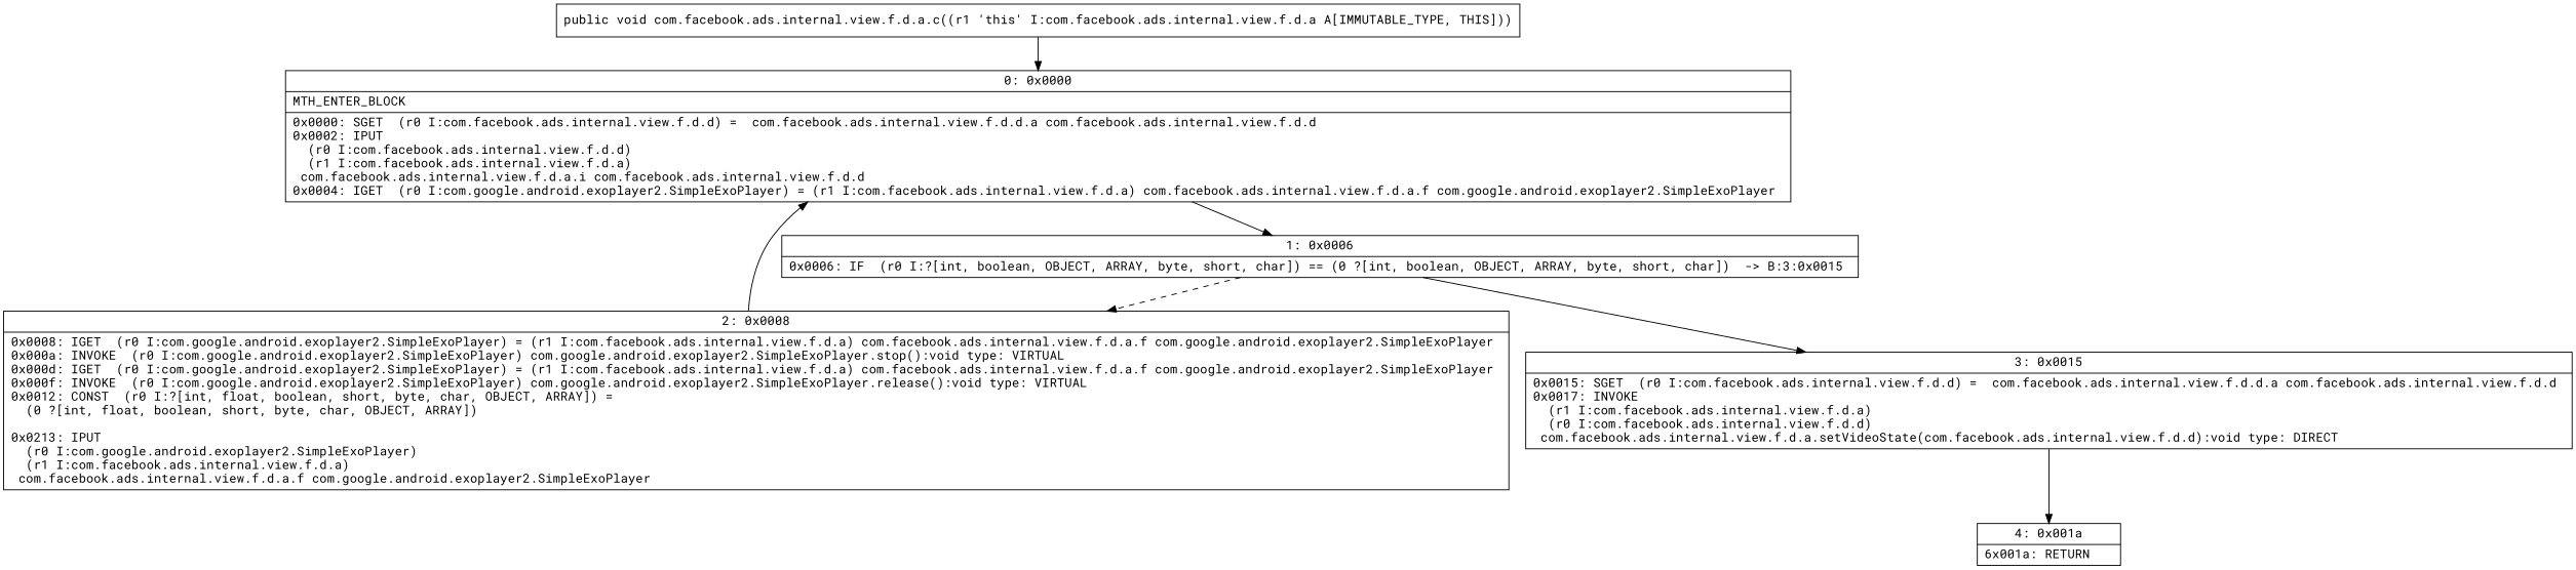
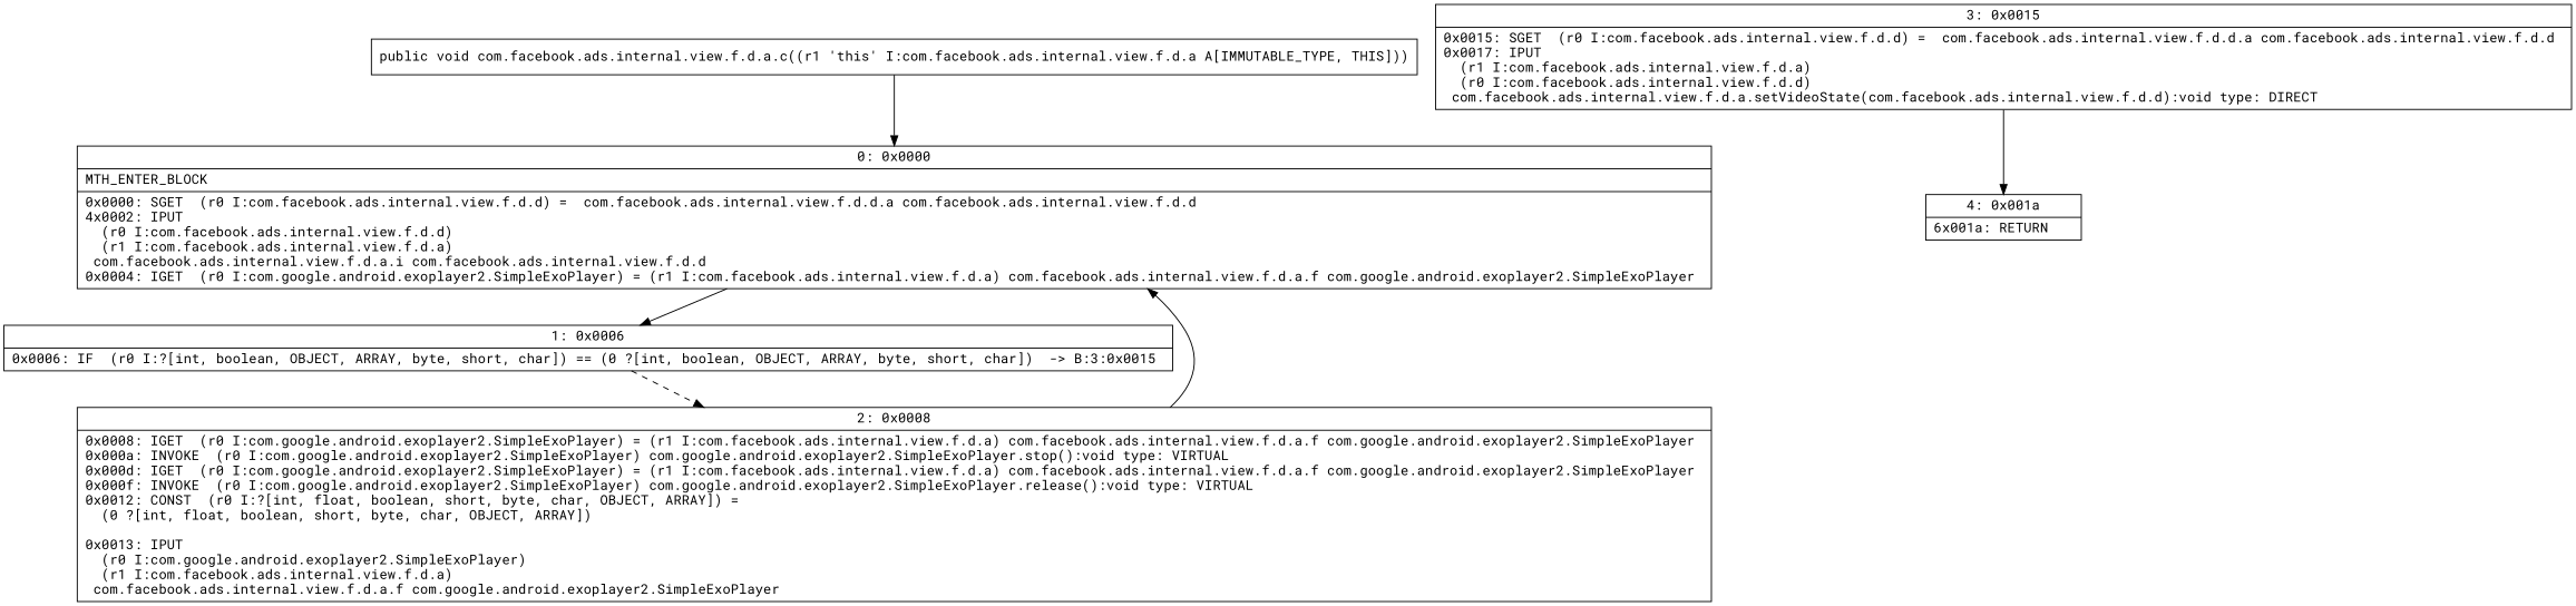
  digraph {
    fontname="Roboto Mono"
    node [fontname="Roboto Mono" shape=record]
    edge [fontname="Roboto Mono"]
-   n1 [label="{0\:\ 0x0000|MTH_ENTER_BLOCK\l|0x0000: SGET  (r0 I:com.facebook.ads.internal.view.f.d.d) =  com.facebook.ads.internal.view.f.d.d.a com.facebook.ads.internal.view.f.d.d \l0x0002: IPUT  \l  (r0 I:com.facebook.ads.internal.view.f.d.d)\l  (r1 I:com.facebook.ads.internal.view.f.d.a)\l com.facebook.ads.internal.view.f.d.a.i com.facebook.ads.internal.view.f.d.d \l0x0004: IGET  (r0 I:com.google.android.exoplayer2.SimpleExoPlayer) = (r1 I:com.facebook.ads.internal.view.f.d.a) com.facebook.ads.internal.view.f.d.a.f com.google.android.exoplayer2.SimpleExoPlayer \l}"]
+   n1 [label="{0\:\ 0x0000|MTH_ENTER_BLOCK\l|0x0000: SGET  (r0 I:com.facebook.ads.internal.view.f.d.d) =  com.facebook.ads.internal.view.f.d.d.a com.facebook.ads.internal.view.f.d.d \l4x0002: IPUT  \l  (r0 I:com.facebook.ads.internal.view.f.d.d)\l  (r1 I:com.facebook.ads.internal.view.f.d.a)\l com.facebook.ads.internal.view.f.d.a.i com.facebook.ads.internal.view.f.d.d \l0x0004: IGET  (r0 I:com.google.android.exoplayer2.SimpleExoPlayer) = (r1 I:com.facebook.ads.internal.view.f.d.a) com.facebook.ads.internal.view.f.d.a.f com.google.android.exoplayer2.SimpleExoPlayer \l}"]
    n2 [label="{1\:\ 0x0006|0x0006: IF  (r0 I:?[int, boolean, OBJECT, ARRAY, byte, short, char]) == (0 ?[int, boolean, OBJECT, ARRAY, byte, short, char])  \-\> B:3:0x0015 \l}"]
-   n3 [label="{2\:\ 0x0008|0x0008: IGET  (r0 I:com.google.android.exoplayer2.SimpleExoPlayer) = (r1 I:com.facebook.ads.internal.view.f.d.a) com.facebook.ads.internal.view.f.d.a.f com.google.android.exoplayer2.SimpleExoPlayer \l0x000a: INVOKE  (r0 I:com.google.android.exoplayer2.SimpleExoPlayer) com.google.android.exoplayer2.SimpleExoPlayer.stop():void type: VIRTUAL \l0x000d: IGET  (r0 I:com.google.android.exoplayer2.SimpleExoPlayer) = (r1 I:com.facebook.ads.internal.view.f.d.a) com.facebook.ads.internal.view.f.d.a.f com.google.android.exoplayer2.SimpleExoPlayer \l0x000f: INVOKE  (r0 I:com.google.android.exoplayer2.SimpleExoPlayer) com.google.android.exoplayer2.SimpleExoPlayer.release():void type: VIRTUAL \l0x0012: CONST  (r0 I:?[int, float, boolean, short, byte, char, OBJECT, ARRAY]) = \l  (0 ?[int, float, boolean, short, byte, char, OBJECT, ARRAY])\l \l0x0213: IPUT  \l  (r0 I:com.google.android.exoplayer2.SimpleExoPlayer)\l  (r1 I:com.facebook.ads.internal.view.f.d.a)\l com.facebook.ads.internal.view.f.d.a.f com.google.android.exoplayer2.SimpleExoPlayer \l}"]
-   n4 [label="{3\:\ 0x0015|0x0015: SGET  (r0 I:com.facebook.ads.internal.view.f.d.d) =  com.facebook.ads.internal.view.f.d.d.a com.facebook.ads.internal.view.f.d.d \l0x0017: INVOKE  \l  (r1 I:com.facebook.ads.internal.view.f.d.a)\l  (r0 I:com.facebook.ads.internal.view.f.d.d)\l com.facebook.ads.internal.view.f.d.a.setVideoState(com.facebook.ads.internal.view.f.d.d):void type: DIRECT \l}"]
+   n3 [label="{2\:\ 0x0008|0x0008: IGET  (r0 I:com.google.android.exoplayer2.SimpleExoPlayer) = (r1 I:com.facebook.ads.internal.view.f.d.a) com.facebook.ads.internal.view.f.d.a.f com.google.android.exoplayer2.SimpleExoPlayer \l0x000a: INVOKE  (r0 I:com.google.android.exoplayer2.SimpleExoPlayer) com.google.android.exoplayer2.SimpleExoPlayer.stop():void type: VIRTUAL \l0x000d: IGET  (r0 I:com.google.android.exoplayer2.SimpleExoPlayer) = (r1 I:com.facebook.ads.internal.view.f.d.a) com.facebook.ads.internal.view.f.d.a.f com.google.android.exoplayer2.SimpleExoPlayer \l0x000f: INVOKE  (r0 I:com.google.android.exoplayer2.SimpleExoPlayer) com.google.android.exoplayer2.SimpleExoPlayer.release():void type: VIRTUAL \l0x0012: CONST  (r0 I:?[int, float, boolean, short, byte, char, OBJECT, ARRAY]) = \l  (0 ?[int, float, boolean, short, byte, char, OBJECT, ARRAY])\l \l0x0013: IPUT  \l  (r0 I:com.google.android.exoplayer2.SimpleExoPlayer)\l  (r1 I:com.facebook.ads.internal.view.f.d.a)\l com.facebook.ads.internal.view.f.d.a.f com.google.android.exoplayer2.SimpleExoPlayer \l}"]
+   n4 [label="{3\:\ 0x0015|0x0015: SGET  (r0 I:com.facebook.ads.internal.view.f.d.d) =  com.facebook.ads.internal.view.f.d.d.a com.facebook.ads.internal.view.f.d.d \l0x0017: IPUT  \l  (r1 I:com.facebook.ads.internal.view.f.d.a)\l  (r0 I:com.facebook.ads.internal.view.f.d.d)\l com.facebook.ads.internal.view.f.d.a.setVideoState(com.facebook.ads.internal.view.f.d.d):void type: DIRECT \l}"]
    n5 [label="{4\:\ 0x001a|6x001a: RETURN   \l}"]
    n6 [label="{public void com.facebook.ads.internal.view.f.d.a.c((r1 'this' I:com.facebook.ads.internal.view.f.d.a A[IMMUTABLE_TYPE, THIS])) }"]
    n1 -> n2
    n2 -> n3 [style=dashed]
-   n2 -> n4
    n3 -> n1
    n4 -> n5
    n6 -> n1
  }
